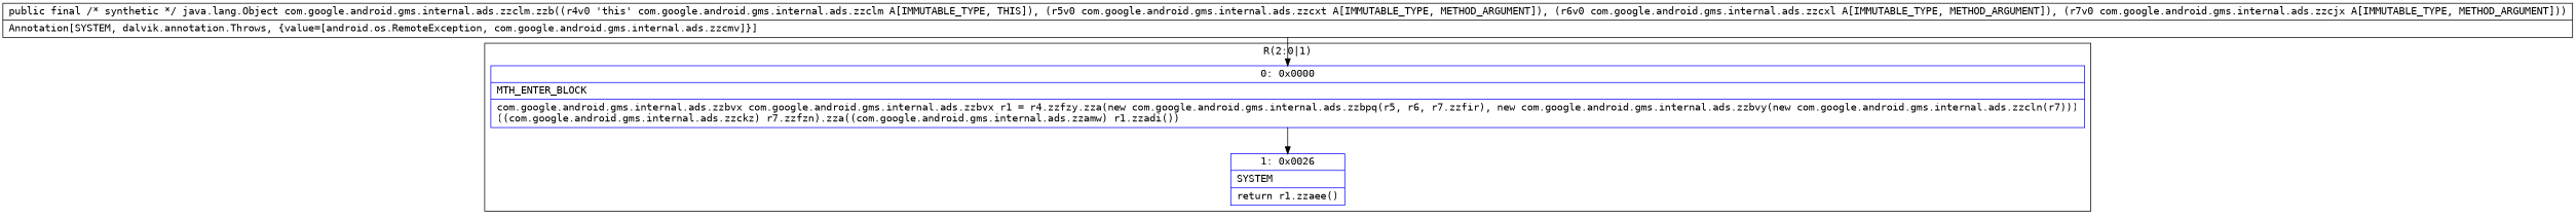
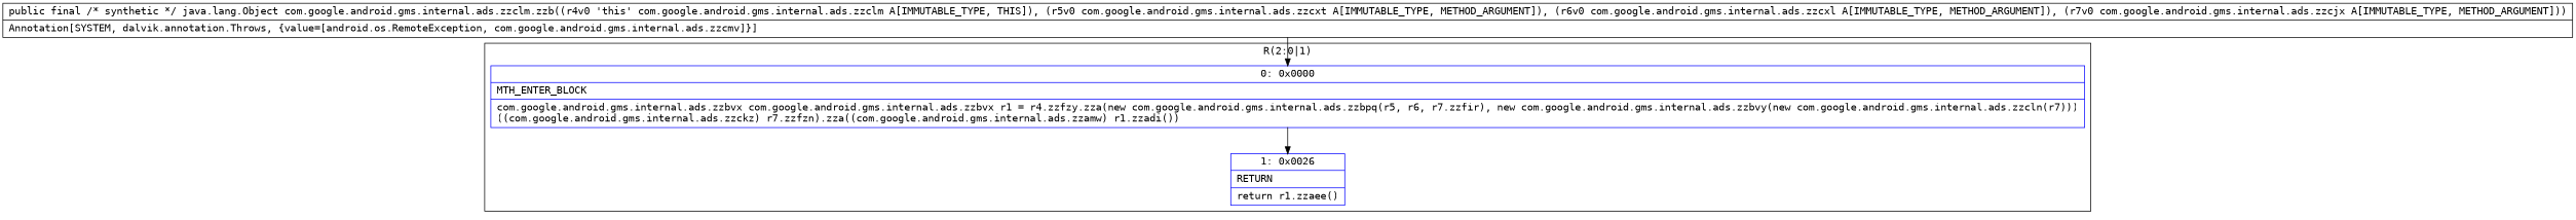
  digraph {
    fontname="DejaVu Sans Mono"
    node [color=blue shape=record fontname="DejaVu Sans Mono"]
    edge [fontname="DejaVu Sans Mono"]
    n1 [label="{0\:\ 0x0000|MTH_ENTER_BLOCK\l|com.google.android.gms.internal.ads.zzbvx com.google.android.gms.internal.ads.zzbvx r1 = r4.zzfzy.zza(new com.google.android.gms.internal.ads.zzbpq(r5, r6, r7.zzfir), new com.google.android.gms.internal.ads.zzbvy(new com.google.android.gms.internal.ads.zzcln(r7)))\l((com.google.android.gms.internal.ads.zzckz) r7.zzfzn).zza((com.google.android.gms.internal.ads.zzamw) r1.zzadi())\l}"]
-   n2 [label="{1\:\ 0x0026|SYSTEM\l|return r1.zzaee()\l}"]
+   n2 [label="{1\:\ 0x0026|RETURN\l|return r1.zzaee()\l}"]
    n3 [label="{public final \/* synthetic *\/ java.lang.Object com.google.android.gms.internal.ads.zzclm.zzb((r4v0 'this' com.google.android.gms.internal.ads.zzclm A[IMMUTABLE_TYPE, THIS]), (r5v0 com.google.android.gms.internal.ads.zzcxt A[IMMUTABLE_TYPE, METHOD_ARGUMENT]), (r6v0 com.google.android.gms.internal.ads.zzcxl A[IMMUTABLE_TYPE, METHOD_ARGUMENT]), (r7v0 com.google.android.gms.internal.ads.zzcjx A[IMMUTABLE_TYPE, METHOD_ARGUMENT]))  | Annotation[SYSTEM, dalvik.annotation.Throws, \{value=[android.os.RemoteException, com.google.android.gms.internal.ads.zzcmv]\}]\l}" color=""]
    subgraph cluster_1 {
      label="R(2:0|1)"
      n1
      n2
    }
    n1 -> n2
    n3 -> n1
  }
